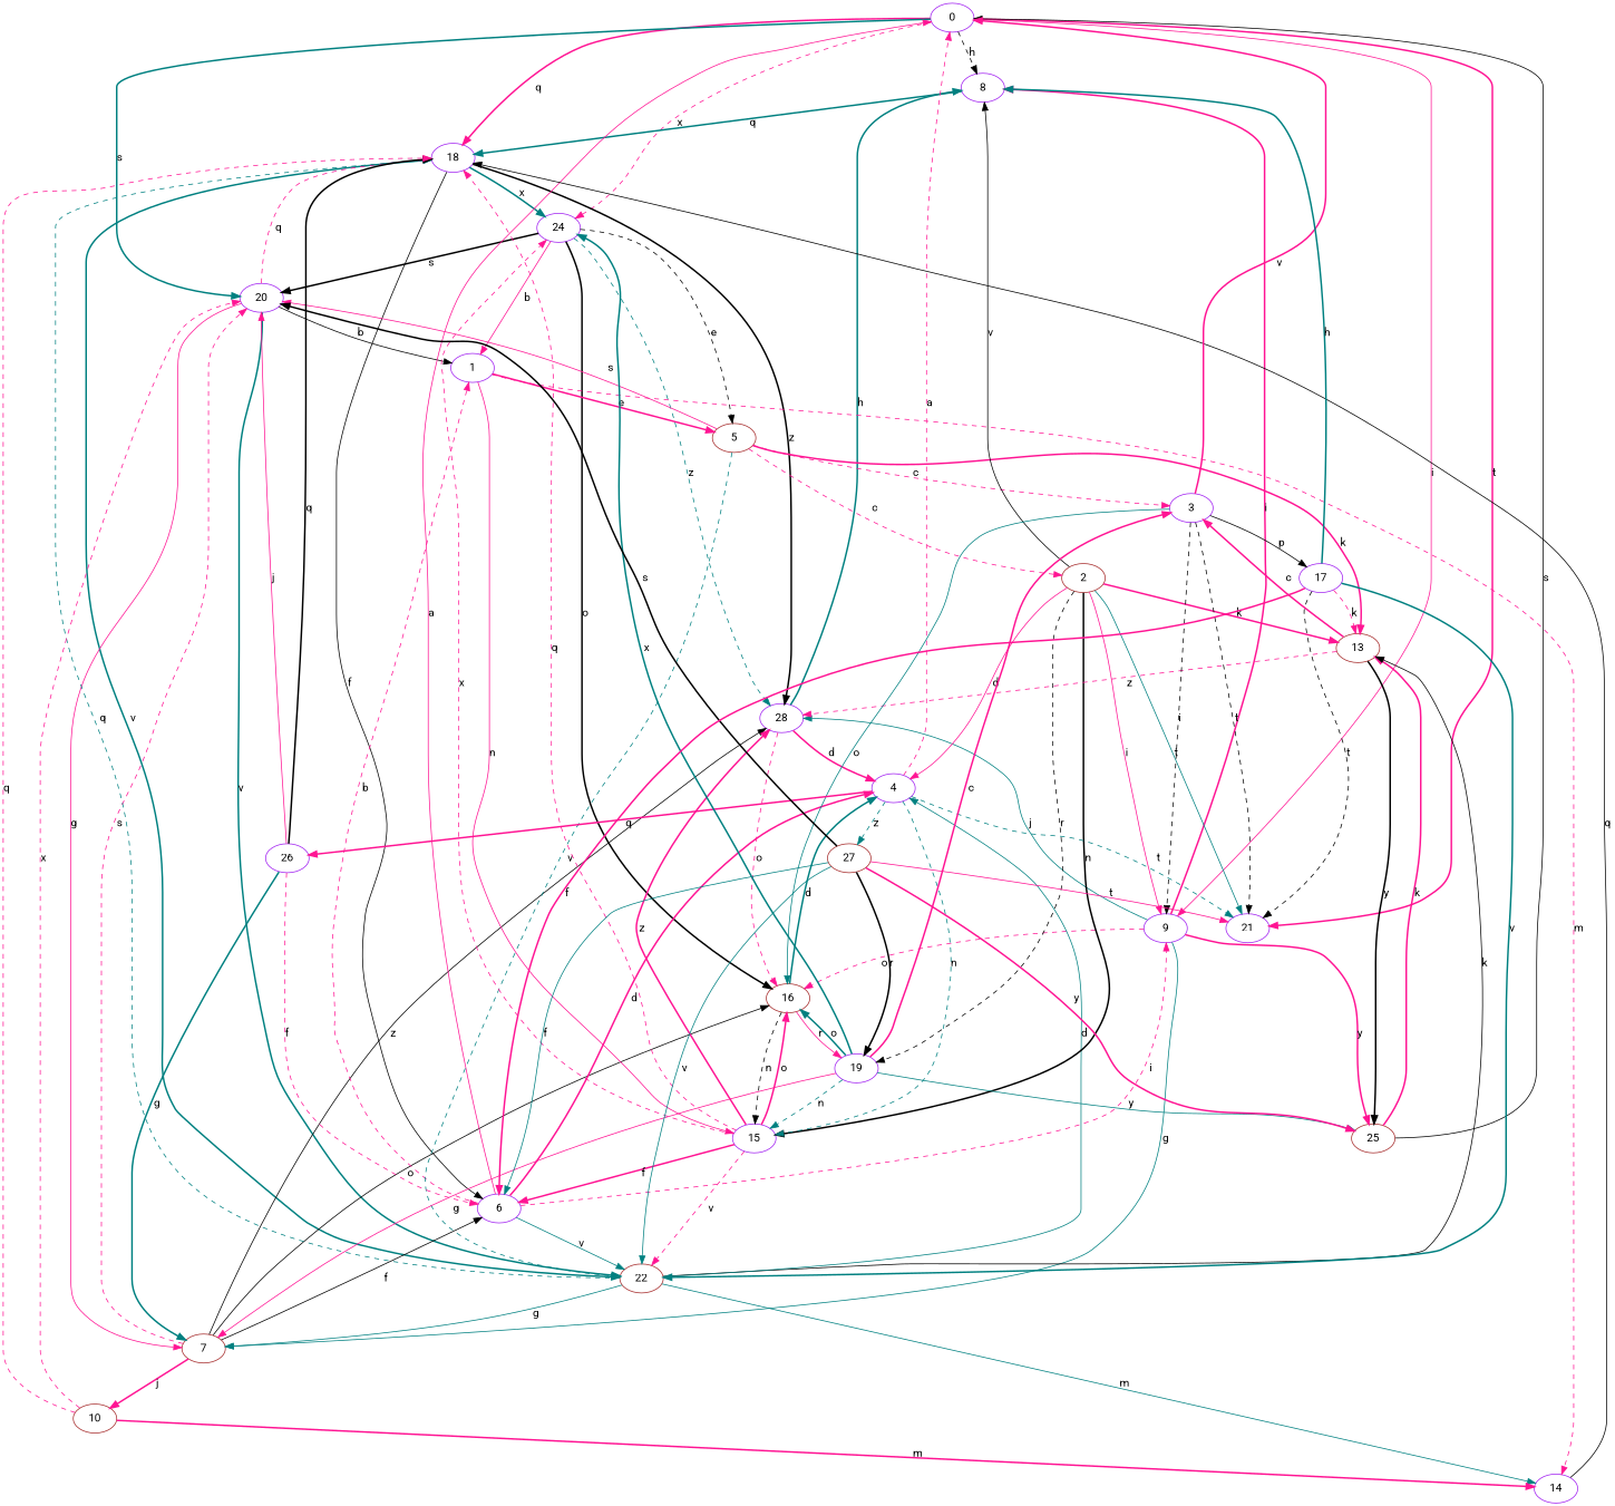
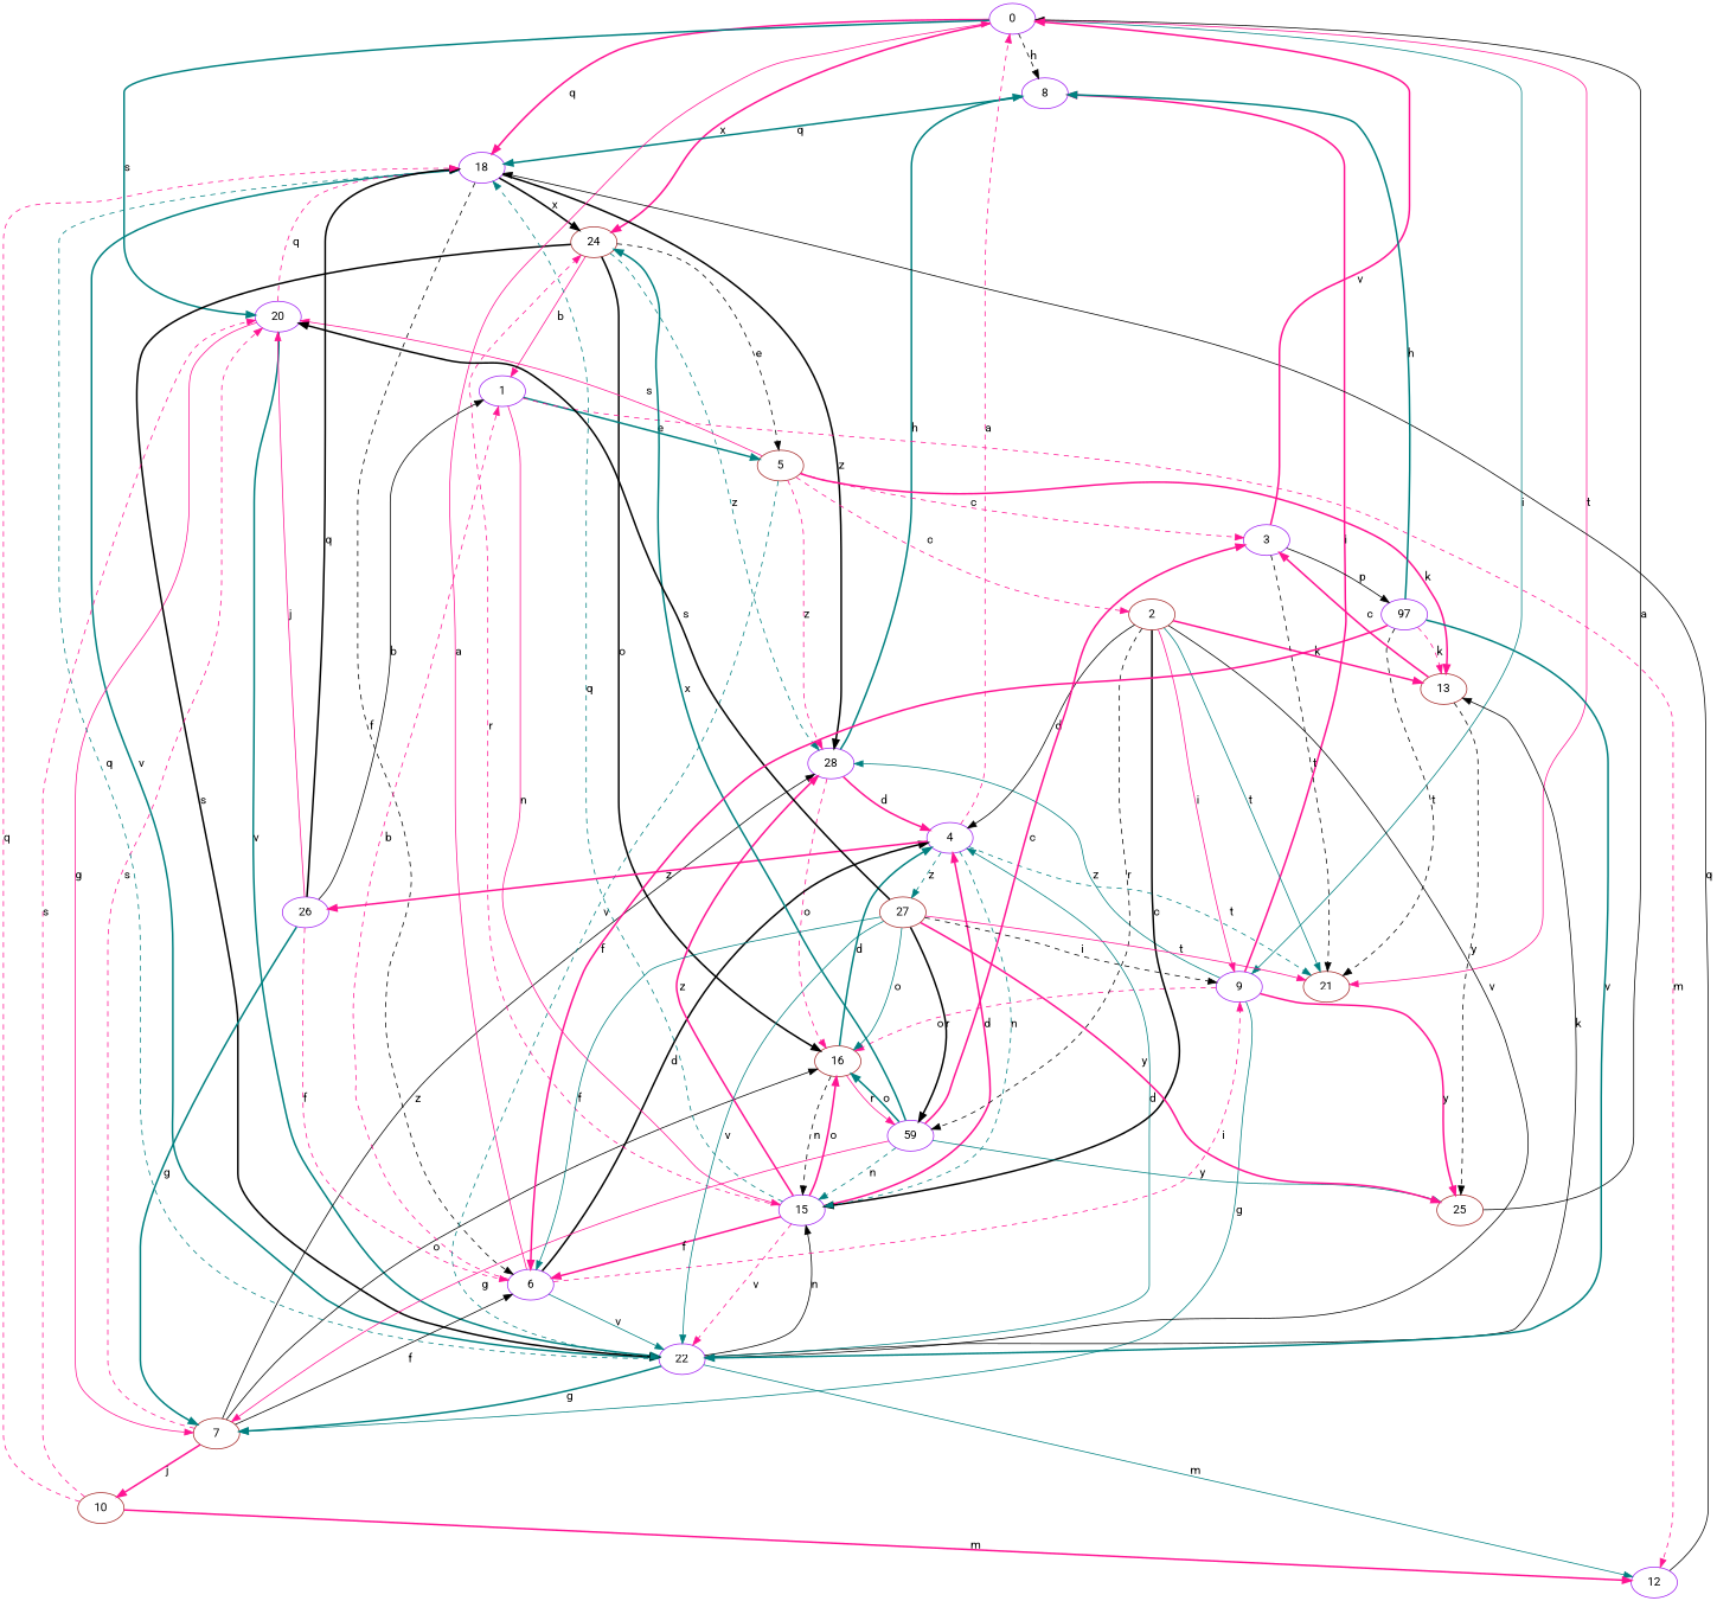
  strict digraph {
    fontname=Roboto
    node [color=purple fontname=Roboto]
    edge [color=deeppink fontname=Roboto style=bold]
    0
    8
    9
    18
    20
-   21
-   24
+   21 [color=brown]
+   24 [color=brown]
    16 [color=brown]
    28
    7 [color=brown]
    25 [color=brown]
-   22 [color=brown]
+   22
    6
    1
    5 [color=brown]
-   14
+   14 [label=12]
    15
    2 [color=brown]
    13 [color=brown]
    3
    4
-   19
+   19 [label=59]
    26
    27 [color=brown]
-   17
+   17 [label=97]
    10 [color=brown]
    0 -> 8 [color=black label=h style=dashed]
-   0 -> 9 [label=i style=solid]
+   0 -> 9 [color=teal label=i style=solid]
    0 -> 18 [label=q]
    0 -> 20 [color=teal label=s]
-   0 -> 21 [label=t]
-   0 -> 24 [label=x style=dashed]
+   0 -> 21 [label=t style=solid]
+   0 -> 24 [label=x]
    8 -> 18 [color=teal label=q]
    9 -> 8 [label=i]
    9 -> 16 [label=o style=dashed]
-   9 -> 28 [color=teal label=j style=solid]
+   9 -> 28 [color=teal label=z style=solid]
    9 -> 7 [color=teal label=g style=solid]
    9 -> 25 [label=y]
-   18 -> 24 [color=teal label=x]
+   18 -> 24 [color=black label=x]
    18 -> 28 [color=black label=z]
    18 -> 22 [color=teal label=v]
-   18 -> 6 [color=black label=f style=solid]
+   18 -> 6 [color=black label=f style=dashed]
    20 -> 18 [label=q style=dashed]
    20 -> 7 [label=g style=solid]
    20 -> 22 [color=teal label=v]
-   24 -> 20 [color=black label=s]
+   24 -> 22 [color=black label=s]
    24 -> 16 [color=black label=o]
    24 -> 28 [color=teal label=z style=dashed]
    24 -> 1 [label=b style=solid]
    24 -> 5 [color=black label=e style=dashed]
    16 -> 15 [color=black label=n style=dashed]
    16 -> 4 [color=teal label=d]
    16 -> 19 [label=r style=solid]
    28 -> 8 [color=teal label=h]
    28 -> 16 [label=o style=dashed]
    28 -> 4 [label=d]
    7 -> 20 [label=s style=dashed]
    7 -> 16 [color=black label=o style=solid]
    7 -> 28 [color=black label=z style=solid]
    7 -> 6 [color=black label=f style=solid]
    7 -> 10 [label=j]
-   25 -> 0 [color=black label=s style=solid]
-   25 -> 13 [label=k]
+   25 -> 0 [color=black label=a style=solid]
    22 -> 18 [color=teal label=q style=dashed]
-   22 -> 7 [color=teal label=g style=solid]
+   22 -> 7 [color=teal label=g]
    22 -> 14 [color=teal label=m style=solid]
+   22 -> 15 [color=black label=n style=solid]
    22 -> 13 [color=black label=k style=solid]
    22 -> 4 [color=teal label=d style=solid]
    6 -> 0 [label=a style=solid]
    6 -> 9 [label=i style=dashed]
    6 -> 22 [color=teal label=v style=solid]
    6 -> 1 [label=b style=dashed]
-   6 -> 4 [label=d]
-   1 -> 5 [label=e]
+   6 -> 4 [color=black label=d]
+   1 -> 5 [color=teal label=e]
    1 -> 14 [label=m style=dashed]
    1 -> 15 [label=n style=solid]
    5 -> 20 [label=s style=solid]
-   13 -> 28 [label=z style=dashed]
+   5 -> 28 [label=z style=dashed]
    5 -> 22 [color=teal label=v style=dashed]
    5 -> 2 [label=c style=dashed]
    5 -> 13 [label=k]
    5 -> 3 [label=c style=dashed]
    14 -> 18 [color=black label=q style=solid]
-   15 -> 18 [label=q style=dashed]
-   15 -> 24 [label=x style=dashed]
+   15 -> 18 [color=teal label=q style=dashed]
+   15 -> 24 [label=r style=dashed]
    15 -> 16 [label=o]
    15 -> 28 [label=z]
    15 -> 22 [label=v style=dashed]
    15 -> 6 [label=f]
+   15 -> 4 [label=d]
    2 -> 9 [label=i style=solid]
    2 -> 21 [color=teal label=t style=solid]
-   2 -> 8 [color=black label=v style=solid]
-   2 -> 15 [color=black label=n]
+   2 -> 22 [color=black label=v style=solid]
+   2 -> 15 [color=black label=c]
    2 -> 13 [label=k]
-   2 -> 4 [label=d style=solid]
+   2 -> 4 [color=black label=d style=solid]
    2 -> 19 [color=black label=r style=dashed]
-   13 -> 25 [color=black label=y]
+   13 -> 25 [color=black label=y style=dashed]
    13 -> 3 [label=c]
    3 -> 0 [label=v]
-   3 -> 9 [color=black label=i style=dashed]
+   27 -> 9 [color=black label=i style=dashed]
    3 -> 21 [color=black label=t style=dashed]
-   3 -> 16 [color=teal label=o style=solid]
+   27 -> 16 [color=teal label=o style=solid]
    3 -> 17 [color=black label=p style=solid]
    4 -> 0 [label=a style=dashed]
    4 -> 21 [color=teal label=t style=dashed]
    4 -> 15 [color=teal label=n style=dashed]
-   4 -> 26 [label=q]
+   4 -> 26 [label=z]
    4 -> 27 [color=teal label=z style=dashed]
    19 -> 24 [color=teal label=x]
    19 -> 16 [color=teal label=o]
    19 -> 7 [label=g style=solid]
    19 -> 25 [color=teal label=y style=solid]
    19 -> 15 [color=teal label=n style=dashed]
    19 -> 3 [label=c]
    26 -> 18 [color=black label=q]
    26 -> 20 [label=j style=solid]
    26 -> 7 [color=teal label=g]
    26 -> 6 [label=f style=dashed]
-   20 -> 1 [color=black label=b style=solid]
+   26 -> 1 [color=black label=b style=solid]
    27 -> 20 [color=black label=s]
    27 -> 21 [label=t style=solid]
    27 -> 25 [label=y]
    27 -> 22 [color=teal label=v style=solid]
    27 -> 6 [color=teal label=f style=solid]
    27 -> 19 [color=black label=r]
    17 -> 8 [color=teal label=h]
    17 -> 21 [color=black label=t style=dashed]
    17 -> 22 [color=teal label=v]
    17 -> 6 [label=f]
    17 -> 13 [label=k style=dashed]
    10 -> 18 [label=q style=dashed]
-   10 -> 20 [label=x style=dashed]
+   10 -> 20 [label=s style=dashed]
    10 -> 14 [label=m]
  }
